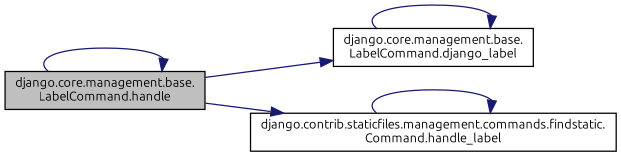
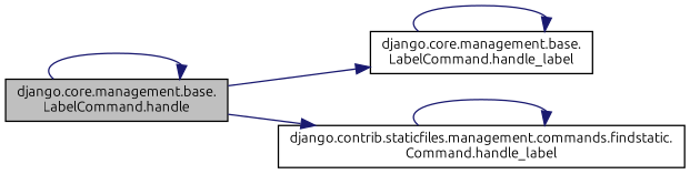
  digraph {
    rankdir=LR
    fontname=Ubuntu
    node [color=black fillcolor=white fontname=Ubuntu fontsize=10 shape=record style=filled]
    edge [color=midnightblue fontname=Ubuntu fontsize=10 labelfontname=Helvetica labelfontsize=10 style=solid]
    n1 [fillcolor=grey75 fontcolor=black height=0.2 label="django.core.management.base.\lLabelCommand.handle" width=0.4]
-   n2 [height=0.2 label="django.core.management.base.\lLabelCommand.django_label" width=0.4]
+   n2 [height=0.2 label="django.core.management.base.\lLabelCommand.handle_label" width=0.4]
    n3 [height=0.2 label="django.contrib.staticfiles.management.commands.findstatic.\lCommand.handle_label" width=0.4]
    n1 -> n1
    n1 -> n2
    n1 -> n3
    n2 -> n2
    n3 -> n3
  }
